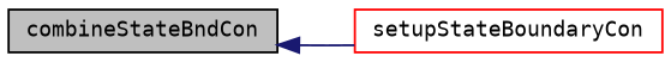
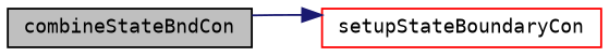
  digraph {
    rankdir=LR
    fontname="DejaVu Sans Mono"
    node [fontname="DejaVu Sans Mono" fontsize=10 shape=record]
    n1 [color=black fillcolor=grey75 fontcolor=black height=0.2 label=combineStateBndCon style=filled width=0.4]
    n2 [color=red height=0.2 label=setupStateBoundaryCon width=0.4]
-   n1 -> n2 [color=midnightblue dir=back fontname="DejaVu Sans Mono" fontsize=10 labelfontname=Helvetica labelfontsize=10 style=solid]
+   n2 -> n1 [color=midnightblue dir=back fontname="DejaVu Sans Mono" fontsize=10 labelfontname=Helvetica labelfontsize=10 style=solid]
  }
